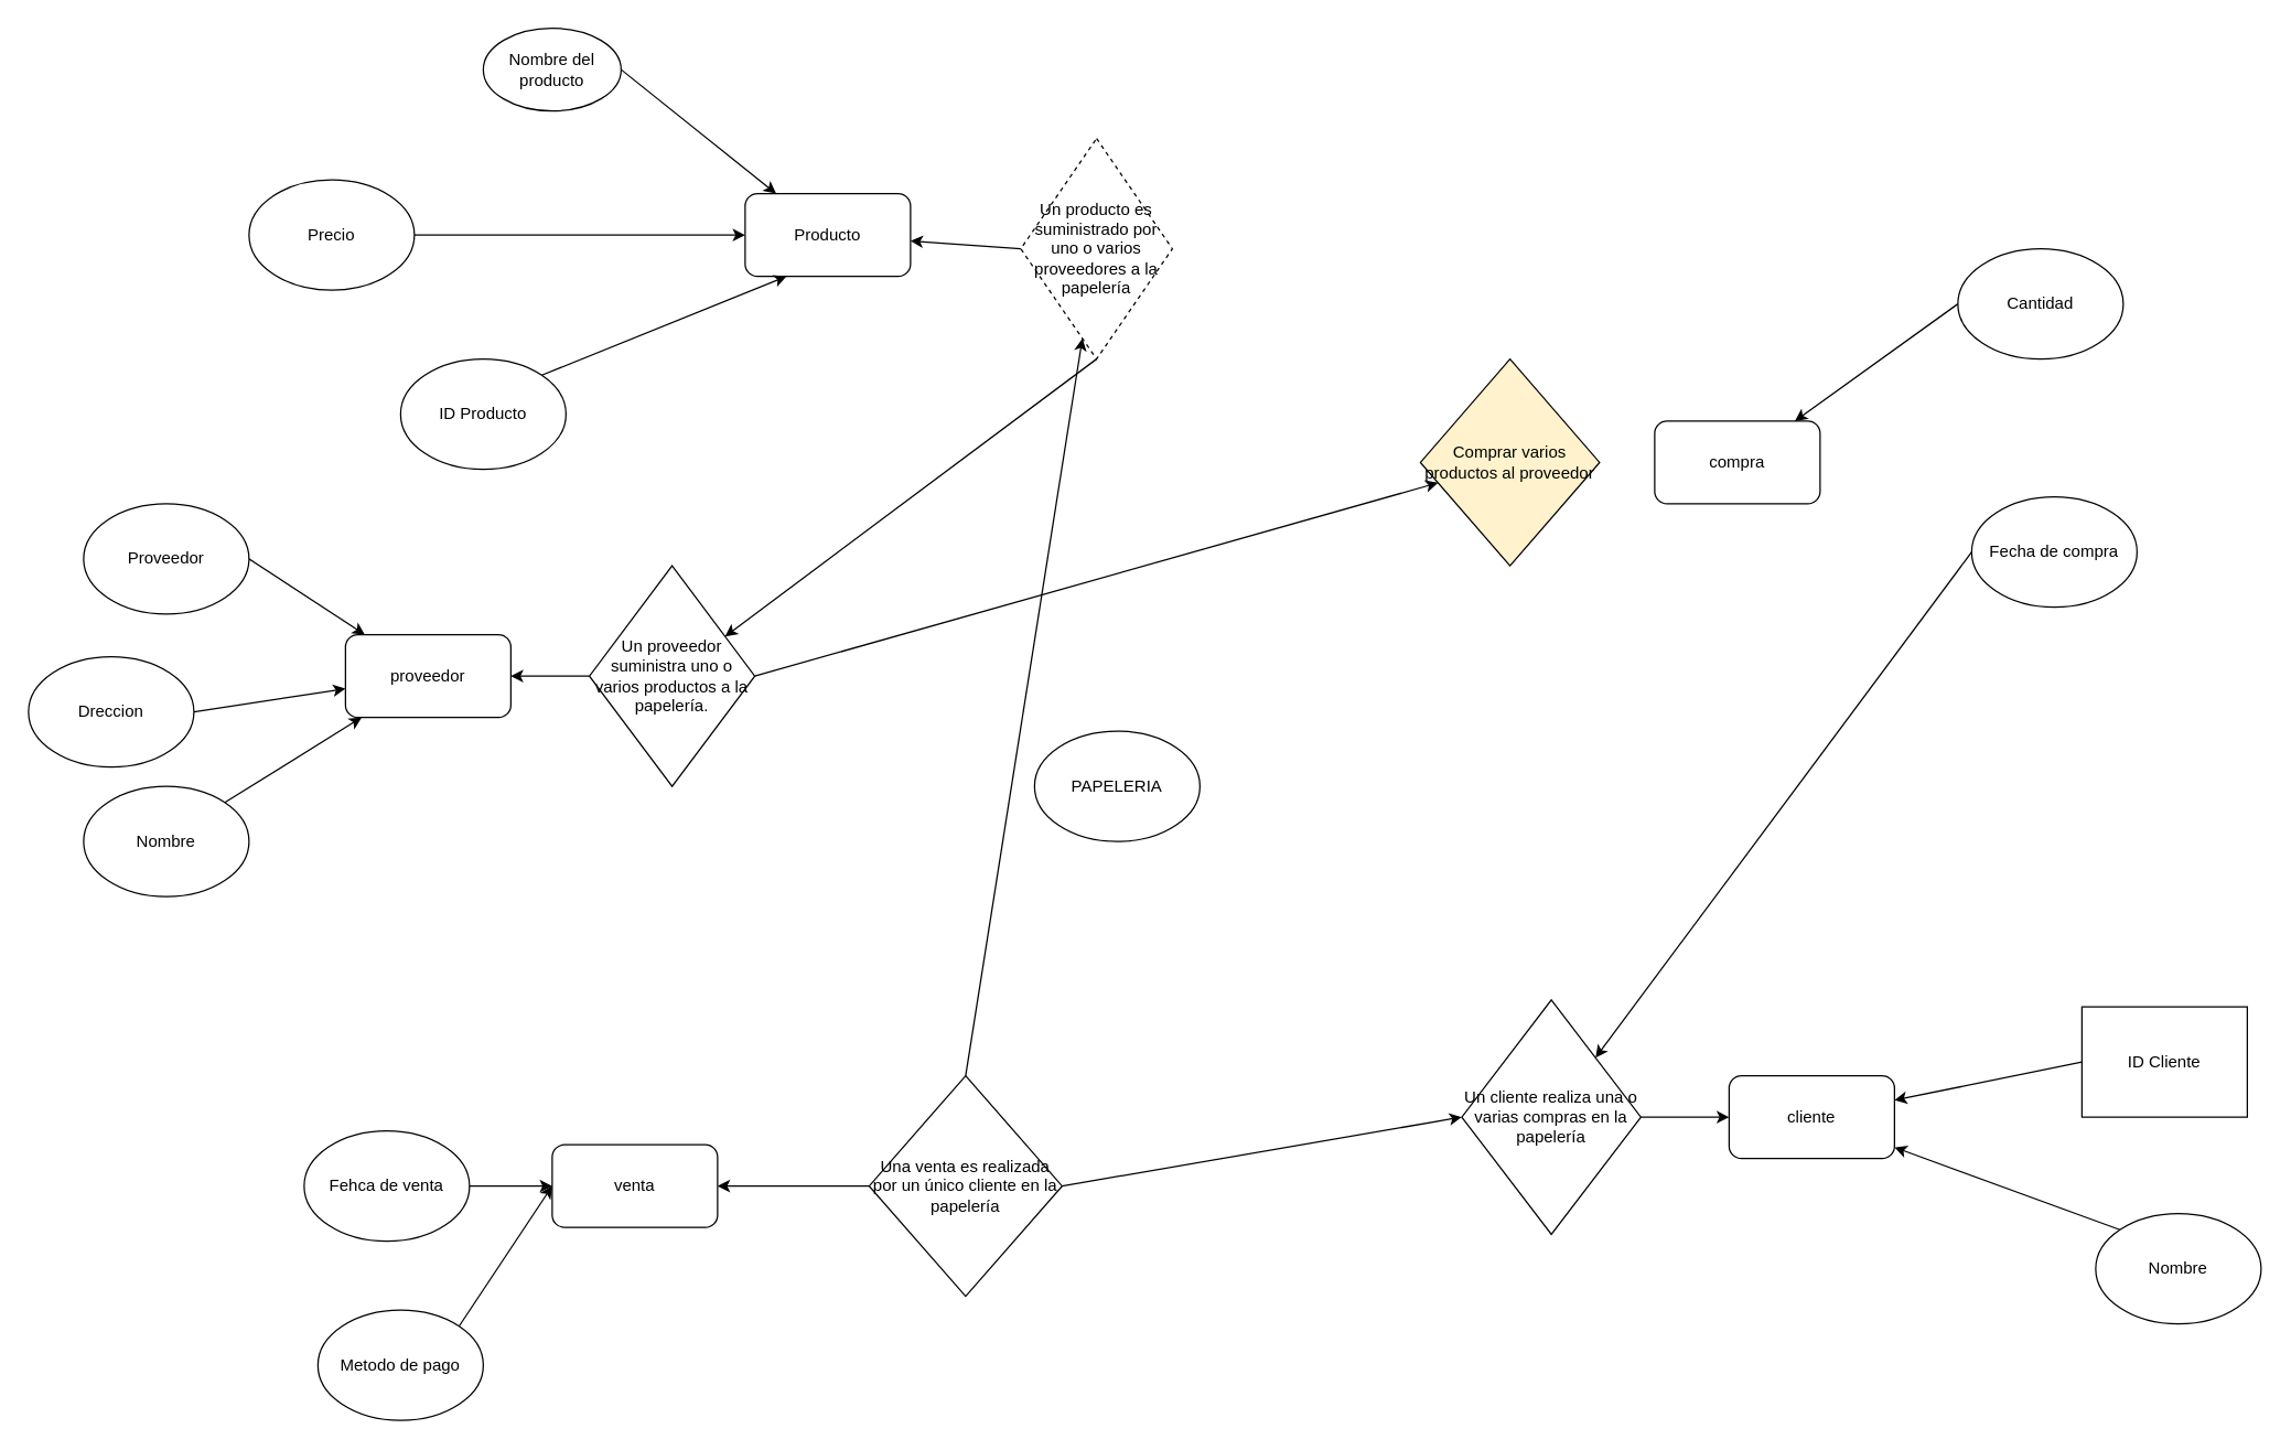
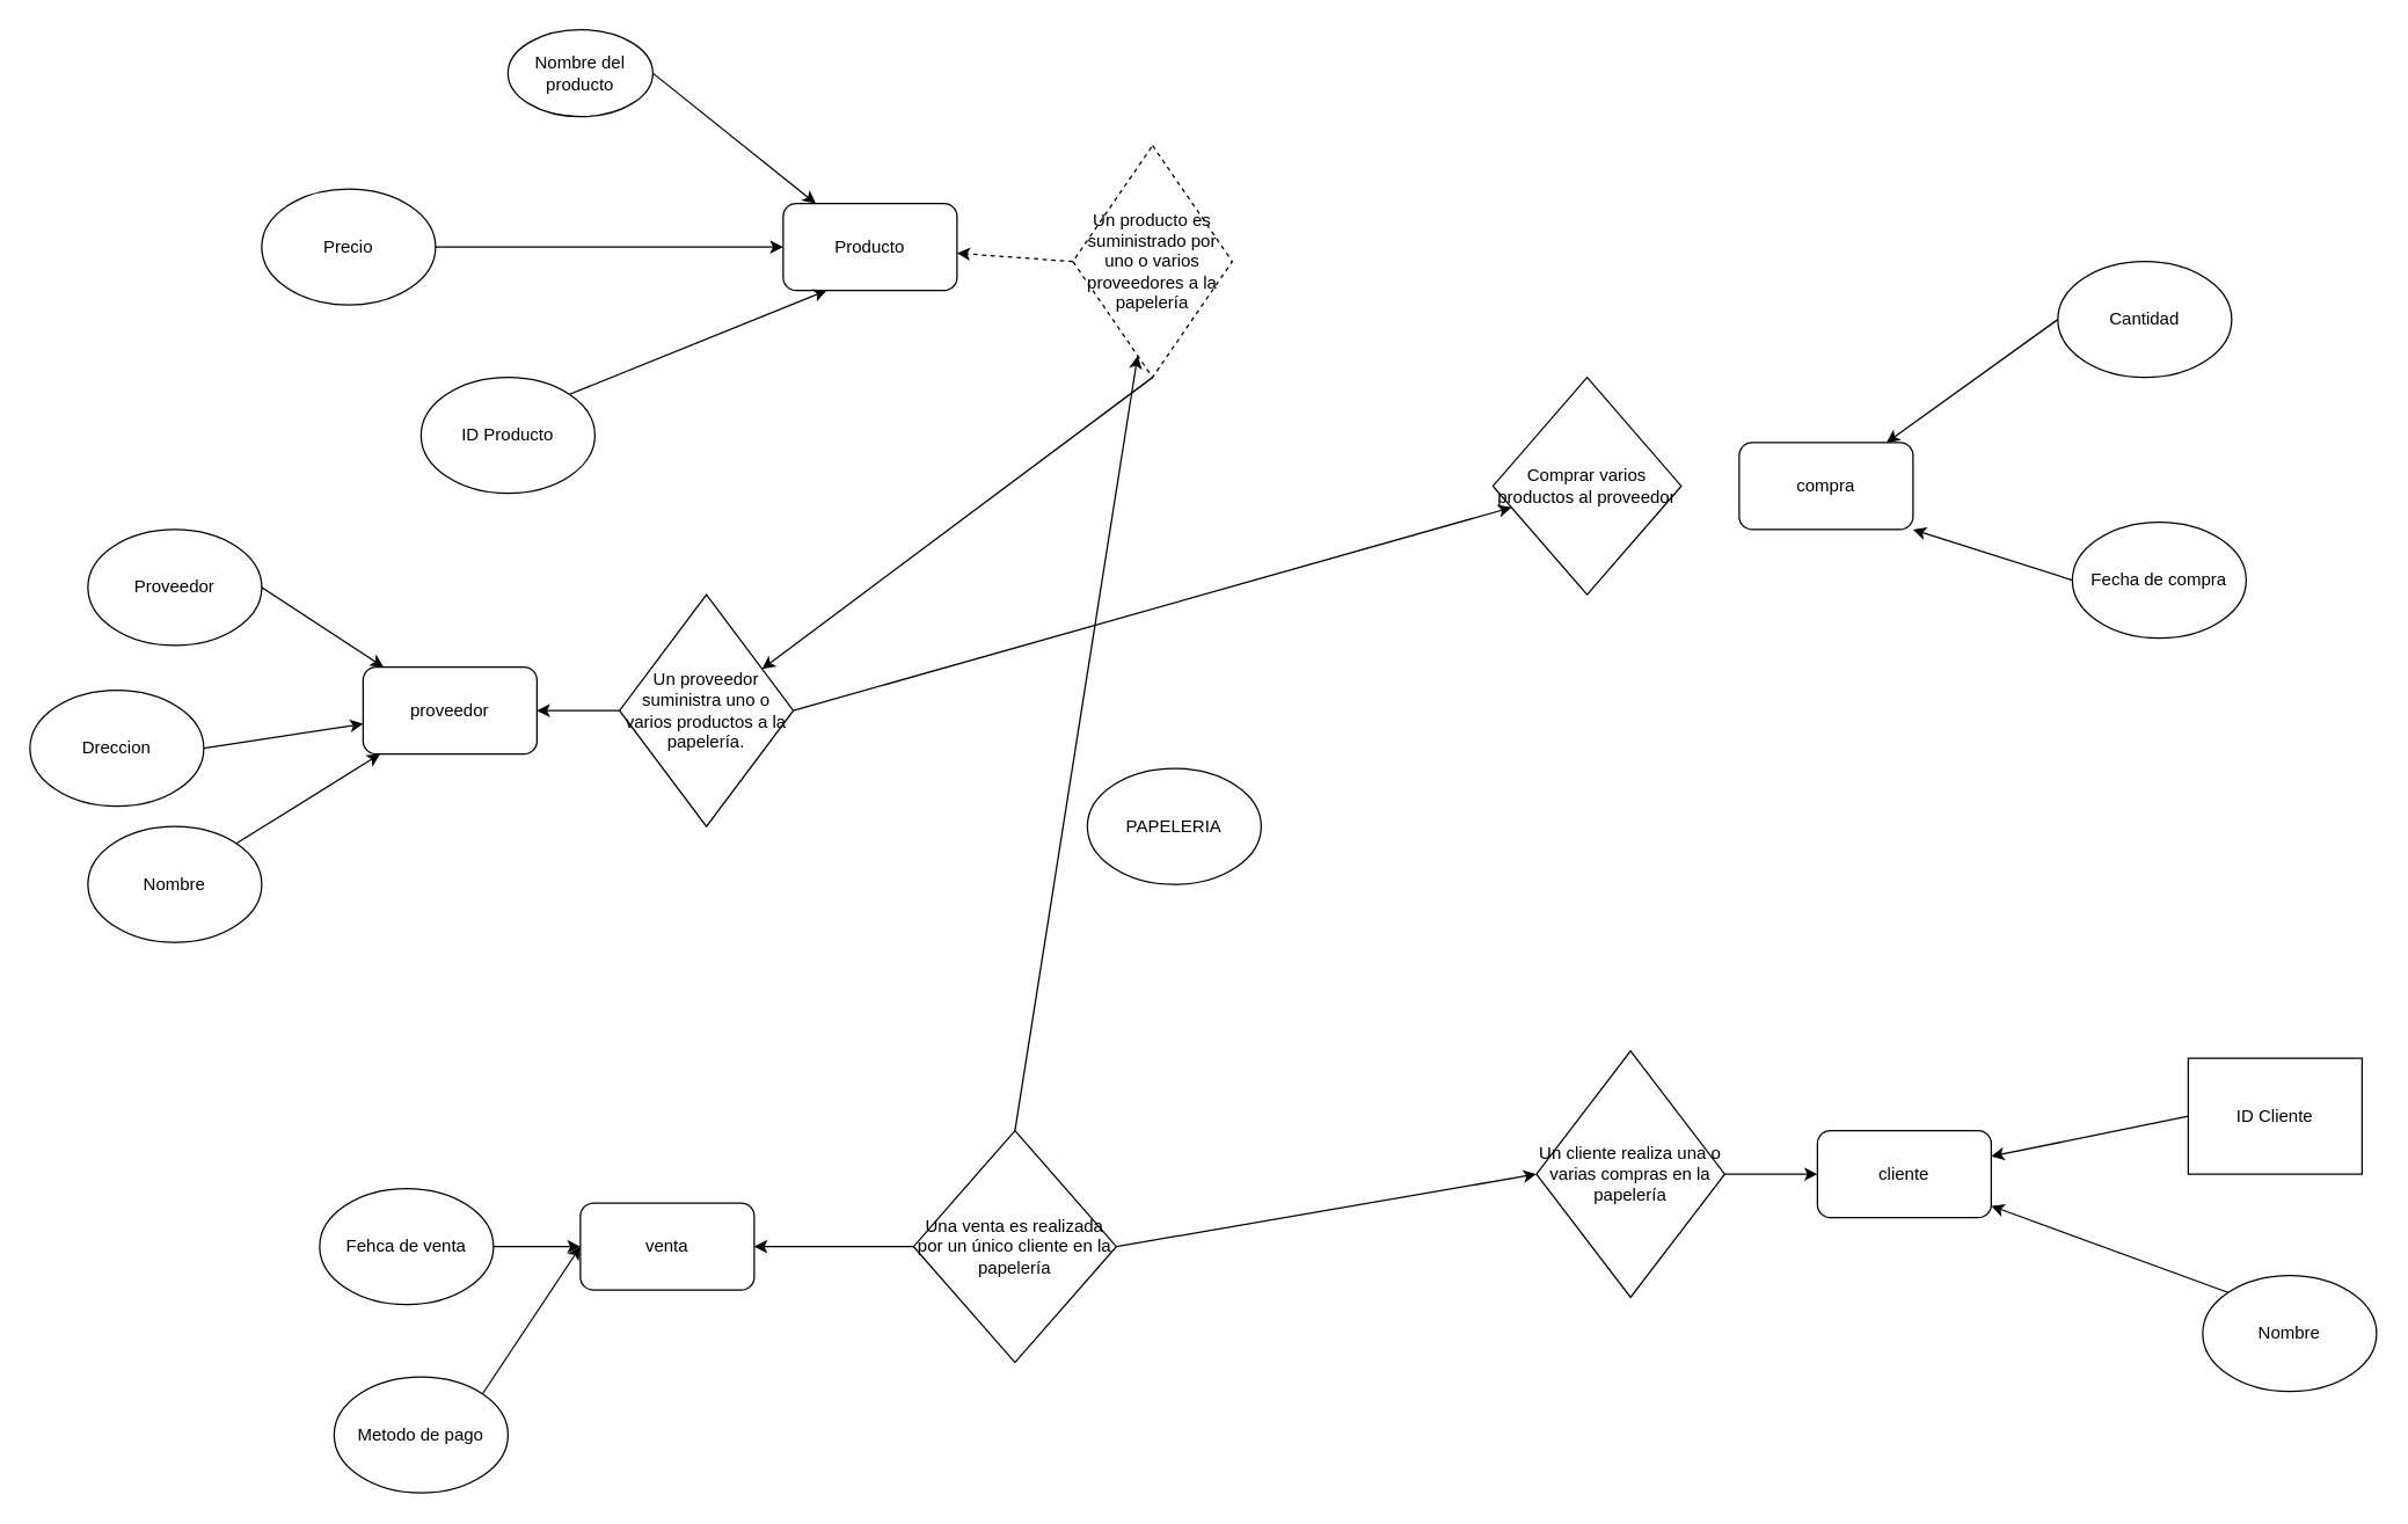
  <mxCell id="0" />
  <mxCell id="1" parent="0" />
  <mxCell id="2" style="edgeStyle=none;html=1;exitX=1;exitY=0.5;exitDx=0;exitDy=0;entryX=0;entryY=0.5;entryDx=0;entryDy=0;" parent="1" source="5" target="19" edge="1"><mxGeometry relative="1" as="geometry" /></mxCell>
  <mxCell id="3" style="edgeStyle=none;html=1;exitX=0;exitY=0.5;exitDx=0;exitDy=0;" parent="1" source="5" target="12" edge="1"><mxGeometry relative="1" as="geometry" /></mxCell>
  <mxCell id="4" style="edgeStyle=none;html=1;exitX=0.5;exitY=0;exitDx=0;exitDy=0;" parent="1" source="5" target="11" edge="1"><mxGeometry relative="1" as="geometry" /></mxCell>
  <mxCell id="5" value="Una venta es realizada por un único cliente en la papelería" style="rhombus;whiteSpace=wrap;html=1;" parent="1" vertex="1"><mxGeometry x="630" y="780" width="140" height="160" as="geometry" /></mxCell>
  <mxCell id="6" style="edgeStyle=none;html=1;exitX=0;exitY=0.5;exitDx=0;exitDy=0;entryX=1;entryY=0.5;entryDx=0;entryDy=0;" parent="1" source="8" target="15" edge="1"><mxGeometry relative="1" as="geometry" /></mxCell>
  <mxCell id="7" style="edgeStyle=none;html=1;exitX=1;exitY=0.5;exitDx=0;exitDy=0;" parent="1" source="8" target="17" edge="1"><mxGeometry relative="1" as="geometry" /></mxCell>
  <mxCell id="8" value="Un proveedor suministra uno o varios productos a la papelería." style="rhombus;whiteSpace=wrap;html=1;" parent="1" vertex="1"><mxGeometry x="427" y="410" width="120" height="160" as="geometry" /></mxCell>
  <mxCell id="9" style="edgeStyle=none;html=1;exitX=0.5;exitY=1;exitDx=0;exitDy=0;" parent="1" source="11" target="8" edge="1"><mxGeometry relative="1" as="geometry" /></mxCell>
- <mxCell id="10" style="edgeStyle=none;html=1;exitX=0;exitY=0.5;exitDx=0;exitDy=0;" parent="1" source="11" target="14" edge="1"><mxGeometry relative="1" as="geometry" /></mxCell>
+ <mxCell id="10" style="edgeStyle=none;html=1;exitX=0;exitY=0.5;exitDx=0;exitDy=0;dashed=1;" parent="1" source="11" target="14" edge="1"><mxGeometry relative="1" as="geometry" /></mxCell>
  <mxCell id="11" value="Un producto es suministrado por uno o varios proveedores a la papelería" style="rhombus;whiteSpace=wrap;html=1;dashed=1;" parent="1" vertex="1"><mxGeometry x="740" y="100" width="110" height="160" as="geometry" /></mxCell>
  <mxCell id="12" value="venta" style="rounded=1;whiteSpace=wrap;html=1;" parent="1" vertex="1"><mxGeometry x="400" y="830" width="120" height="60" as="geometry" /></mxCell>
  <mxCell id="13" value="compra&lt;br&gt;" style="rounded=1;whiteSpace=wrap;html=1;" parent="1" vertex="1"><mxGeometry x="1200" y="305" width="120" height="60" as="geometry" /></mxCell>
  <mxCell id="14" value="Producto&lt;br&gt;" style="rounded=1;whiteSpace=wrap;html=1;" parent="1" vertex="1"><mxGeometry x="540" y="140" width="120" height="60" as="geometry" /></mxCell>
  <mxCell id="15" value="proveedor&lt;br&gt;" style="rounded=1;whiteSpace=wrap;html=1;" parent="1" vertex="1"><mxGeometry x="250" y="460" width="120" height="60" as="geometry" /></mxCell>
  <mxCell id="16" value="cliente" style="rounded=1;whiteSpace=wrap;html=1;" parent="1" vertex="1"><mxGeometry x="1254" y="780" width="120" height="60" as="geometry" /></mxCell>
- <mxCell id="17" value="Comprar varios productos al proveedor" style="rhombus;whiteSpace=wrap;html=1;fillColor=#fff2cc;" parent="1" vertex="1"><mxGeometry x="1030" y="260" width="130" height="150" as="geometry" /></mxCell>
+ <mxCell id="17" value="Comprar varios productos al proveedor" style="rhombus;whiteSpace=wrap;html=1;" parent="1" vertex="1"><mxGeometry x="1030" y="260" width="130" height="150" as="geometry" /></mxCell>
  <mxCell id="18" style="edgeStyle=none;html=1;exitX=1;exitY=0.5;exitDx=0;exitDy=0;" parent="1" source="19" target="16" edge="1"><mxGeometry relative="1" as="geometry" /></mxCell>
  <mxCell id="19" value="Un cliente realiza una o varias compras en la papelería" style="rhombus;whiteSpace=wrap;html=1;" parent="1" vertex="1"><mxGeometry x="1060" y="725" width="130" height="170" as="geometry" /></mxCell>
  <mxCell id="20" value="PAPELERIA&lt;br&gt;" style="ellipse;whiteSpace=wrap;html=1;" parent="1" vertex="1"><mxGeometry x="750" y="530" width="120" height="80" as="geometry" /></mxCell>
  <mxCell id="21" style="edgeStyle=none;html=1;exitX=1;exitY=0.5;exitDx=0;exitDy=0;" parent="1" source="22" target="14" edge="1"><mxGeometry relative="1" as="geometry" /></mxCell>
  <mxCell id="22" value="Nombre del producto" style="ellipse;whiteSpace=wrap;html=1;strokeColor=default;" parent="1" vertex="1"><mxGeometry x="350" y="20" width="100" height="60" as="geometry" /></mxCell>
  <mxCell id="23" style="edgeStyle=none;html=1;exitX=1;exitY=0.5;exitDx=0;exitDy=0;" parent="1" source="24" target="14" edge="1"><mxGeometry relative="1" as="geometry" /></mxCell>
  <mxCell id="24" value="Precio" style="ellipse;whiteSpace=wrap;html=1;strokeColor=default;" parent="1" vertex="1"><mxGeometry x="180" y="130" width="120" height="80" as="geometry" /></mxCell>
  <mxCell id="25" style="edgeStyle=none;html=1;exitX=1;exitY=0;exitDx=0;exitDy=0;entryX=0.25;entryY=1;entryDx=0;entryDy=0;" parent="1" source="26" target="14" edge="1"><mxGeometry relative="1" as="geometry" /></mxCell>
  <mxCell id="26" value="ID Producto" style="ellipse;whiteSpace=wrap;html=1;strokeColor=default;" parent="1" vertex="1"><mxGeometry x="290" y="260" width="120" height="80" as="geometry" /></mxCell>
  <mxCell id="27" style="edgeStyle=none;html=1;exitX=1;exitY=0.5;exitDx=0;exitDy=0;" parent="1" source="28" target="15" edge="1"><mxGeometry relative="1" as="geometry" /></mxCell>
  <mxCell id="28" value="Dreccion" style="ellipse;whiteSpace=wrap;html=1;strokeColor=default;" parent="1" vertex="1"><mxGeometry x="20" y="476" width="120" height="80" as="geometry" /></mxCell>
  <mxCell id="29" style="edgeStyle=none;html=1;exitX=1;exitY=0;exitDx=0;exitDy=0;" parent="1" source="30" target="15" edge="1"><mxGeometry relative="1" as="geometry" /></mxCell>
  <mxCell id="30" value="Nombre" style="ellipse;whiteSpace=wrap;html=1;strokeColor=default;" parent="1" vertex="1"><mxGeometry x="60" y="570" width="120" height="80" as="geometry" /></mxCell>
  <mxCell id="31" style="edgeStyle=none;html=1;exitX=1;exitY=0.5;exitDx=0;exitDy=0;" parent="1" source="32" target="15" edge="1"><mxGeometry relative="1" as="geometry" /></mxCell>
  <mxCell id="32" value="Proveedor" style="ellipse;whiteSpace=wrap;html=1;strokeColor=default;" parent="1" vertex="1"><mxGeometry x="60" y="365" width="120" height="80" as="geometry" /></mxCell>
- <mxCell id="33" style="edgeStyle=none;html=1;exitX=0;exitY=0.5;exitDx=0;exitDy=0;" parent="1" source="34" target="19" edge="1"><mxGeometry relative="1" as="geometry" /></mxCell>
+ <mxCell id="33" style="edgeStyle=none;html=1;exitX=0;exitY=0.5;exitDx=0;exitDy=0;entryX=1;entryY=1;entryDx=0;entryDy=0;" parent="1" source="34" target="13" edge="1"><mxGeometry relative="1" as="geometry" /></mxCell>
  <mxCell id="34" value="Fecha de compra" style="ellipse;whiteSpace=wrap;html=1;strokeColor=default;" parent="1" vertex="1"><mxGeometry x="1430" y="360" width="120" height="80" as="geometry" /></mxCell>
  <mxCell id="35" style="edgeStyle=none;html=1;exitX=0;exitY=0.5;exitDx=0;exitDy=0;" parent="1" source="36" target="13" edge="1"><mxGeometry relative="1" as="geometry" /></mxCell>
  <mxCell id="36" value="Cantidad" style="ellipse;whiteSpace=wrap;html=1;strokeColor=default;" parent="1" vertex="1"><mxGeometry x="1420" y="180" width="120" height="80" as="geometry" /></mxCell>
  <mxCell id="37" style="edgeStyle=none;html=1;exitX=0;exitY=0;exitDx=0;exitDy=0;" parent="1" source="38" target="16" edge="1"><mxGeometry relative="1" as="geometry" /></mxCell>
  <mxCell id="38" value="Nombre" style="ellipse;whiteSpace=wrap;html=1;strokeColor=default;" parent="1" vertex="1"><mxGeometry x="1520" y="880" width="120" height="80" as="geometry" /></mxCell>
  <mxCell id="39" style="edgeStyle=none;html=1;exitX=0;exitY=0.5;exitDx=0;exitDy=0;" parent="1" source="40" target="16" edge="1"><mxGeometry relative="1" as="geometry" /></mxCell>
  <mxCell id="40" value="ID Cliente" style="whiteSpace=wrap;html=1;strokeColor=default;rounded=0;" parent="1" vertex="1"><mxGeometry x="1510" y="730" width="120" height="80" as="geometry" /></mxCell>
  <mxCell id="41" style="edgeStyle=none;html=1;exitX=1;exitY=0.5;exitDx=0;exitDy=0;entryX=0;entryY=0.5;entryDx=0;entryDy=0;" parent="1" source="42" target="12" edge="1"><mxGeometry relative="1" as="geometry" /></mxCell>
  <mxCell id="42" value="Fehca de venta" style="ellipse;whiteSpace=wrap;html=1;strokeColor=default;" parent="1" vertex="1"><mxGeometry x="220" y="820" width="120" height="80" as="geometry" /></mxCell>
  <mxCell id="43" style="edgeStyle=none;html=1;exitX=1;exitY=0;exitDx=0;exitDy=0;" parent="1" source="44" edge="1"><mxGeometry relative="1" as="geometry"><mxPoint x="400" y="860" as="targetPoint" /></mxGeometry></mxCell>
  <mxCell id="44" value="Metodo de pago" style="ellipse;whiteSpace=wrap;html=1;strokeColor=default;" parent="1" vertex="1"><mxGeometry x="230" y="950" width="120" height="80" as="geometry" /></mxCell>
